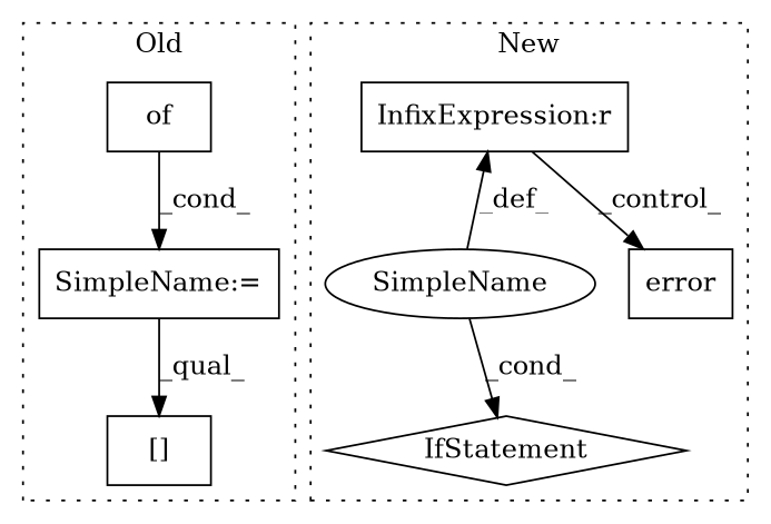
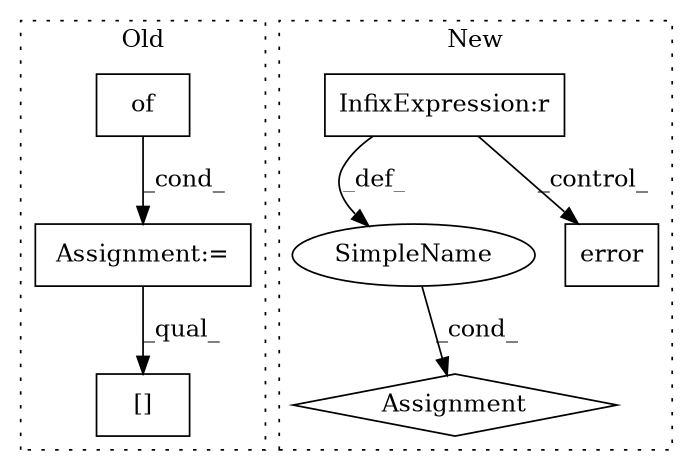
  digraph {
    node [a=32 l=4 shape=box]
    n1 [label=of s=11584]
-   n2 [a=7 l=1 label="SimpleName:=" s=11562]
+   n2 [a=7 l=1 label="Assignment:=" s=11562]
    n3 [a=2 l="11,1" label="[]" s="11645,11682"]
    n4 [l="6,1" label=error s="11733,11804"]
-   n5 [a=25 l="4,2" label=IfStatement s="11676,11714" shape=diamond]
+   n5 [a=25 l="4,2" label=Assignment s="11676,11714" shape=diamond]
    n6 [a=42 label=SimpleName shape=ellipse l=""]
    n7 [a=27 label="InfixExpression:r" s=11696]
    subgraph cluster_1 {
      label=Old
      style=dotted
      n1
      n2
      n3
    }
    subgraph cluster_2 {
      label=New
      style=dotted
      n4
      n5
      n6
      n7
    }
    n1 -> n2 [label=_cond_]
    n2 -> n3 [label=_qual_]
    n6 -> n5 [label=_cond_]
    n7 -> n4 [label=_control_]
-   n6 -> n7 [label=_def_]
+   n7 -> n6 [label=_def_]
  }
